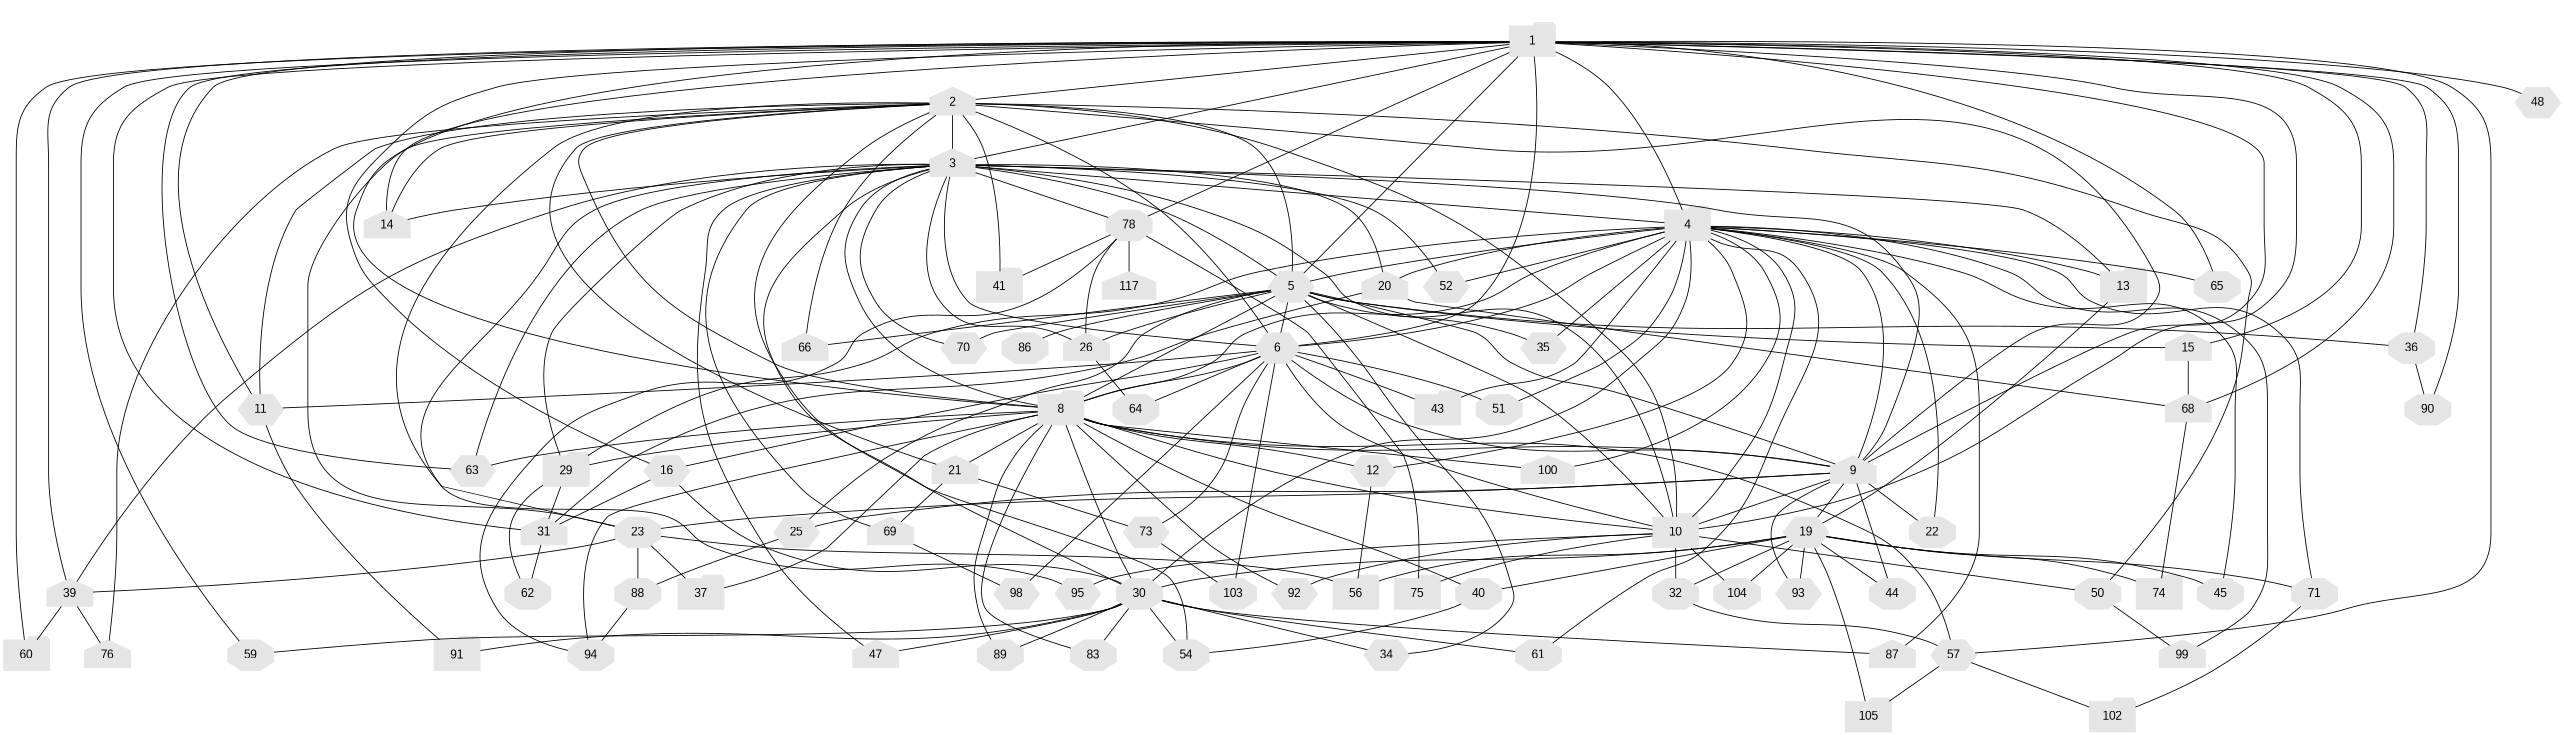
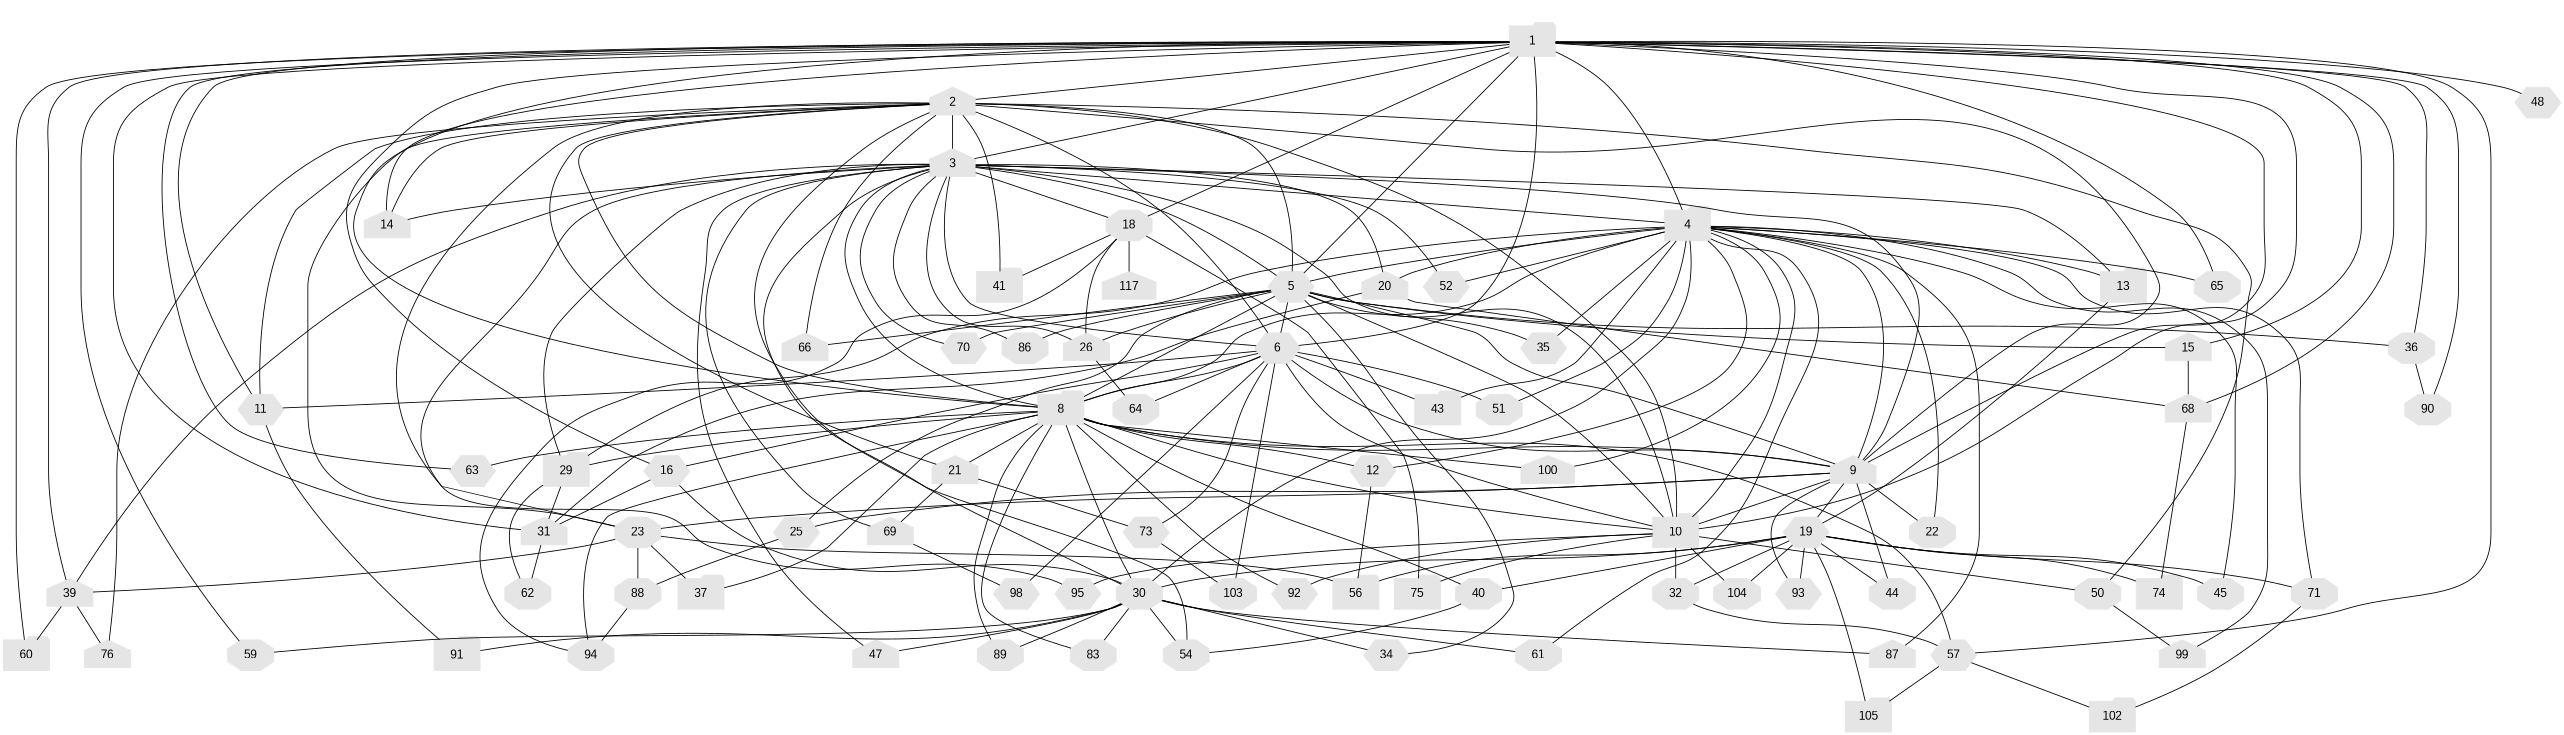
  graph {
    fontname="Liberation Sans"
    node [color=gray90 fontname="Liberation Sans" shape=octagon style=filled]
    edge [fontname="Liberation Sans"]
    1 [shape=folder super="+17"]
    2 [shape=house super="+85"]
    3 [shape=house super="+7"]
    4 [shape=folder super="+33"]
    5 [shape=hexagon super="+28"]
    6 [shape=hexagon super="+27"]
    8 [shape=folder super="+84"]
    9 [shape=house super="+78"]
    10 [shape=folder super="+46"]
    11 [shape=hexagon super="+96"]
    14 [shape=house super="+72"]
    15 [shape=house super="+108"]
    16 [shape=hexagon super="+101"]
-   18 [super="+24" label=78]
+   18 [super="+24"]
    31 [shape=house super="+58"]
    36 [super="+42"]
    39 [shape=house super="+53"]
    48 [shape=hexagon]
    57 [shape=hexagon super="+82"]
    59
    60 [shape=folder]
    63 [shape=hexagon]
    65
    68 [shape=house]
    90
    21 [shape=house]
    23 [super="+49"]
    41 [shape=folder]
    50
    54
    66 [shape=house]
    76 [shape=house]
    95 [shape=hexagon]
    13 [shape=folder]
    20 [shape=house super="+80"]
    26 [shape=house super="+77"]
    29 [shape=folder]
    30 [super="+79"]
    47 [shape=house]
    52 [shape=hexagon]
    69 [shape=house]
    70 [shape=hexagon]
    86
    12 [shape=hexagon super="+97"]
    22
    35 [shape=hexagon]
    43 [shape=folder]
    45
    51
    61
    71
    87 [shape=house]
    99 [shape=house]
    100 [shape=house]
    25 [shape=hexagon super="+55"]
    34 [shape=hexagon]
    64
    73 [shape=hexagon]
    98 [shape=hexagon]
    103
    37 [shape=folder]
    40 [super="+67"]
    83
    89
    92 [shape=hexagon]
    94 [super="+106"]
    19 [shape=hexagon super="+38"]
    44
    93 [shape=hexagon]
    32 [super="+81"]
    75 [shape=folder]
    104
    91 [shape=folder]
    n74 [label=117 shape=house]
    62
    105 [shape=folder]
    102 [shape=folder]
    74 [shape=folder]
    56 [shape=folder]
    88
    1 -- 2
    1 -- 3 [weight=2]
    1 -- 4 [weight=2]
    1 -- 5
    1 -- 6
    1 -- 8
    1 -- 9
    1 -- 10
    1 -- 11
    1 -- 14
    1 -- 15
    1 -- 16
    1 -- 18 [weight=2]
    1 -- 31
    1 -- 36 [weight=2]
    1 -- 39
    1 -- 48
    1 -- 57
    1 -- 59
    1 -- 60
    1 -- 63
    1 -- 65
    1 -- 68
    1 -- 90
    2 -- 3 [weight=2]
    2 -- 5 [weight=2]
    2 -- 6
    2 -- 8
    2 -- 9
    2 -- 10 [weight=2]
    2 -- 11
    2 -- 14
    2 -- 21
    2 -- 23
    2 -- 41
    2 -- 50
    2 -- 54
    2 -- 66
    2 -- 76
    2 -- 95
    3 -- 4 [weight=2]
    3 -- 5 [weight=2]
    3 -- 6 [weight=2]
    3 -- 8 [weight=2]
    3 -- 9 [weight=2]
    3 -- 10 [weight=2]
    3 -- 14
    3 -- 18
    3 -- 39
    3 -- 23
    3 -- 13
    3 -- 20
    3 -- 26
    3 -- 29
    3 -- 30
    3 -- 47
    3 -- 52
    3 -- 69
    3 -- 70
-   3 -- 63
+   3 -- 86
    4 -- 5 [weight=2]
-   4 -- 6
    4 -- 8
    4 -- 9
    4 -- 10
    4 -- 65
    4 -- 13
    4 -- 20
    4 -- 29
    4 -- 30
    4 -- 52
    4 -- 12
    4 -- 22
    4 -- 35
    4 -- 43
    4 -- 45
    4 -- 51
    4 -- 61
    4 -- 71
    4 -- 87
    4 -- 99
    4 -- 100
    5 -- 6
    5 -- 8
    5 -- 9
    5 -- 10
    5 -- 15
    5 -- 36
    5 -- 66
    5 -- 26
    5 -- 70
    5 -- 86
    5 -- 35
    5 -- 25
    5 -- 34
    6 -- 8
    6 -- 9
    6 -- 10
    6 -- 11 [weight=2]
    6 -- 16
    6 -- 43
    6 -- 51
    6 -- 64
    6 -- 73
    6 -- 98
    6 -- 103
    8 -- 9
    8 -- 10
    8 -- 57
    8 -- 63
    8 -- 21
    8 -- 29
    8 -- 30
    8 -- 12
    8 -- 100
    8 -- 37
    8 -- 40
    8 -- 83
    8 -- 89
    8 -- 92
    8 -- 94
    9 -- 10
    9 -- 23
    9 -- 22
    9 -- 25 [weight=2]
    9 -- 19
    9 -- 44
    9 -- 93
    10 -- 50
    10 -- 95
    10 -- 92
    10 -- 32 [weight=2]
    10 -- 75
    10 -- 104
    11 -- 91
    15 -- 68
    16 -- 31
    16 -- 30
    18 -- 41
    18 -- 26
    18 -- 94
    18 -- 75
    18 -- n74 [weight=2]
    31 -- 62
    36 -- 90
    39 -- 60
    39 -- 76
    57 -- 105
    57 -- 102
    68 -- 74
    21 -- 69
    21 -- 73
    23 -- 39
    23 -- 37
    23 -- 56
    23 -- 88
    50 -- 99
    13 -- 19
    20 -- 31
    20 -- 68
    26 -- 64
    29 -- 31
    29 -- 62
    30 -- 59
    30 -- 54
    30 -- 47
    30 -- 61
    30 -- 87
    30 -- 34
    30 -- 83
    30 -- 89
    30 -- 91
    69 -- 98
    12 -- 56
    71 -- 102
    25 -- 88
    73 -- 103
    40 -- 54
    19 -- 30
    19 -- 45
    19 -- 71
    19 -- 40
    19 -- 44
    19 -- 93
    19 -- 32
    19 -- 104
    19 -- 105
    19 -- 74
    19 -- 56
    32 -- 57
    88 -- 94
  }
